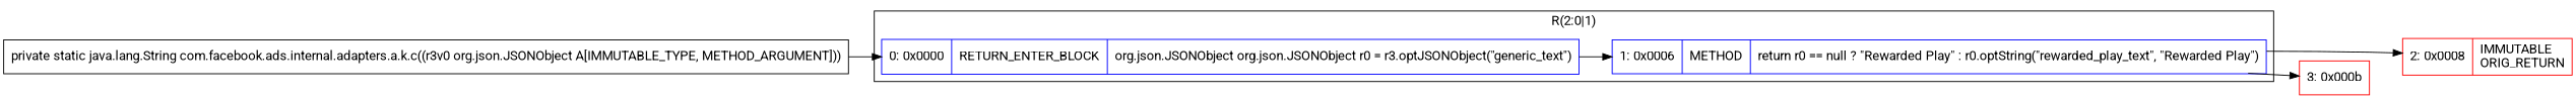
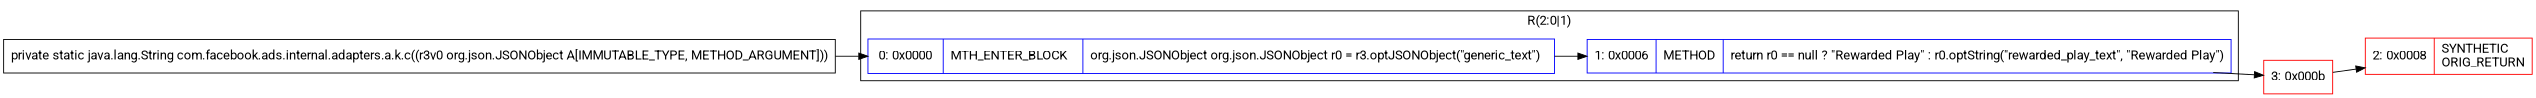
  digraph {
    fontname=Roboto
    rankdir=LR
    node [color=blue fontname=Roboto shape=record]
    edge [fontname=Roboto]
-   n1 [label="{0\:\ 0x0000|RETURN_ENTER_BLOCK\l|org.json.JSONObject org.json.JSONObject r0 = r3.optJSONObject(\"generic_text\")\l}"]
+   n1 [label="{0\:\ 0x0000|MTH_ENTER_BLOCK\l|org.json.JSONObject org.json.JSONObject r0 = r3.optJSONObject(\"generic_text\")\l}"]
    n2 [label="{1\:\ 0x0006|METHOD\l|return r0 == null ? \"Rewarded Play\" : r0.optString(\"rewarded_play_text\", \"Rewarded Play\")\l}"]
-   n3 [color=red label="{2\:\ 0x0008|IMMUTABLE\lORIG_RETURN\l}"]
+   n3 [color=red label="{2\:\ 0x0008|SYNTHETIC\lORIG_RETURN\l}"]
    n4 [color=red label="{3\:\ 0x000b}"]
    n5 [label="{private static java.lang.String com.facebook.ads.internal.adapters.a.k.c((r3v0 org.json.JSONObject A[IMMUTABLE_TYPE, METHOD_ARGUMENT])) }" color=""]
    subgraph cluster_1 {
      label="R(2:0|1)"
      n1
      n2
    }
    n1 -> n2
-   n2 -> n3
+   n4 -> n3
    n2 -> n4
    n5 -> n1
  }
